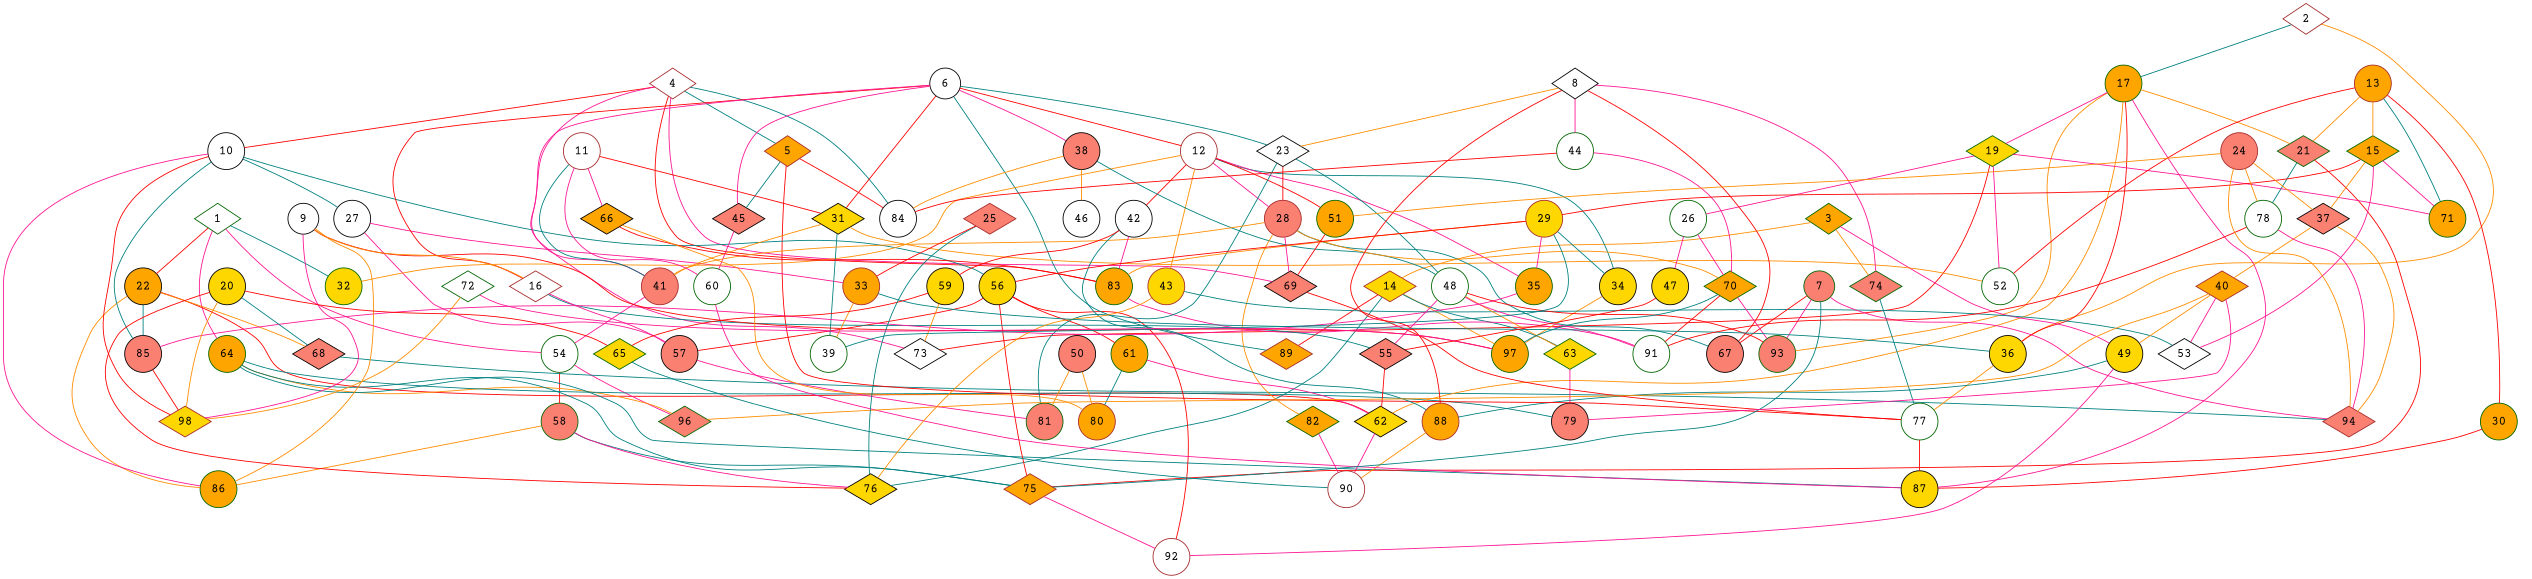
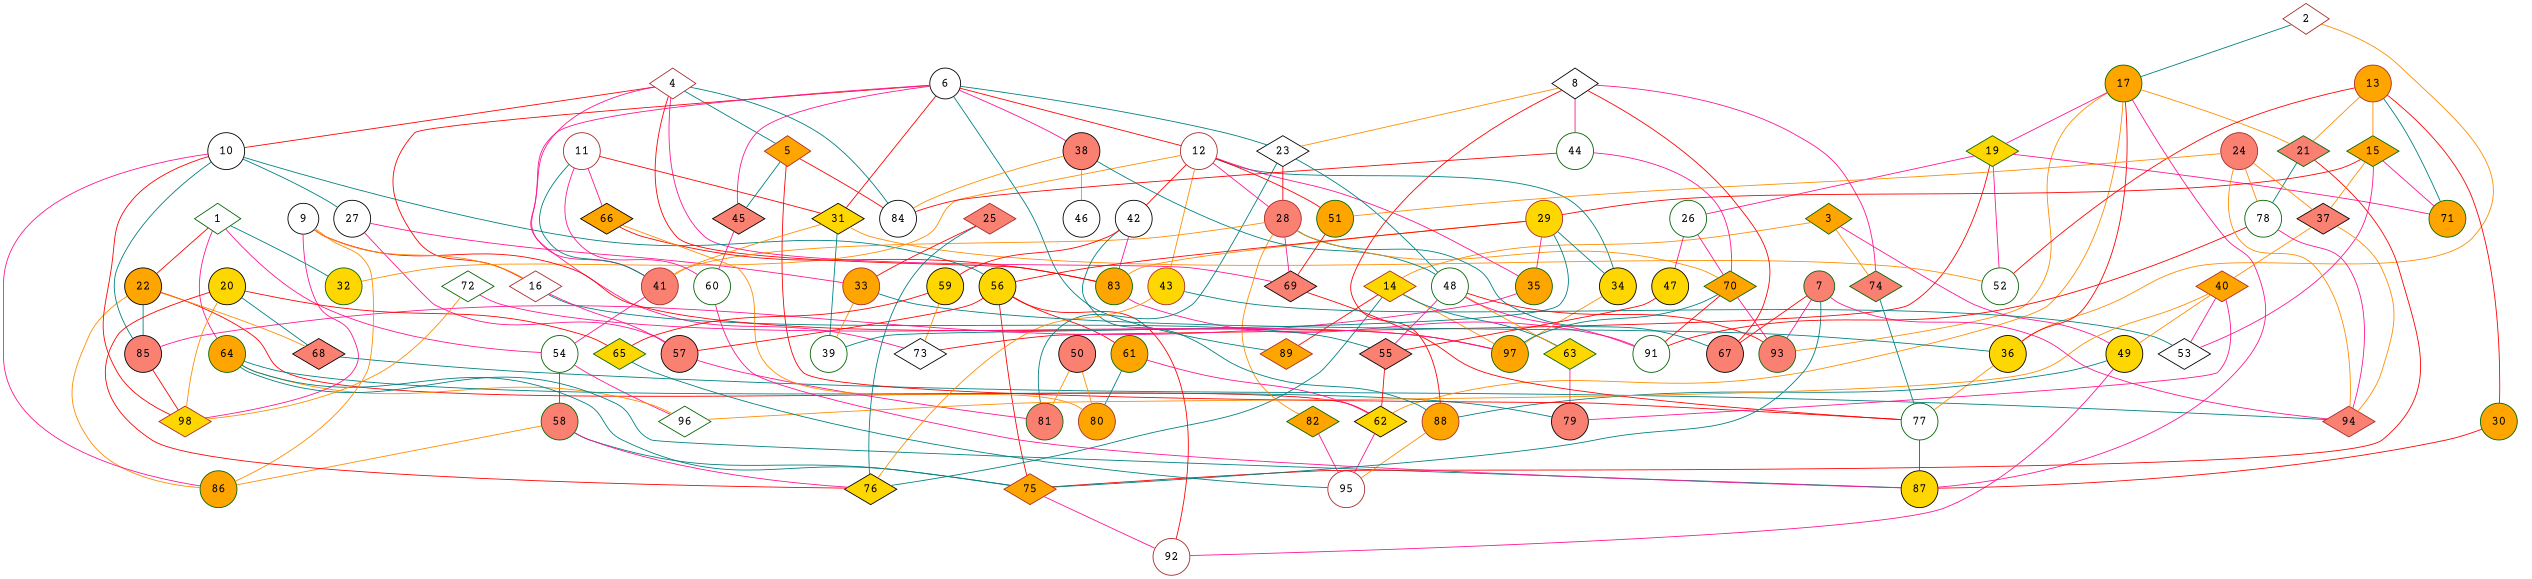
  graph {
    fontname="Courier Prime"
    node [color=darkgreen fillcolor=white fontname="Courier Prime" shape=circle style=filled]
    edge [color=deeppink fontname="Courier Prime"]
    1 [shape=diamond]
    22 [color=black fillcolor=orange]
    32 [fillcolor=gold]
    54
    64 [fillcolor=orange]
    86 [fillcolor=orange]
    85 [color=black fillcolor=salmon]
    62 [color=black fillcolor=gold shape=diamond]
    68 [color=black fillcolor=salmon shape=diamond]
-   96 [fillcolor=salmon shape=diamond]
+   96 [shape=diamond]
    58 [fillcolor=salmon]
    75 [color=brown fillcolor=orange shape=diamond]
    87 [color=black fillcolor=gold]
    79 [color=black fillcolor=salmon]
    2 [color=brown shape=diamond]
    17 [fillcolor=orange]
    36 [color=black fillcolor=gold]
    93 [fillcolor=salmon]
    21 [fillcolor=salmon shape=diamond]
    19 [fillcolor=gold shape=diamond]
    77
    3 [fillcolor=orange shape=diamond]
    14 [color=brown fillcolor=gold shape=diamond]
    49 [color=black fillcolor=gold]
    74 [fillcolor=salmon shape=diamond]
    89 [color=brown fillcolor=orange shape=diamond]
    97 [fillcolor=orange]
    63 [fillcolor=gold shape=diamond]
    76 [color=black fillcolor=gold shape=diamond]
    88 [color=brown fillcolor=orange]
    92 [color=brown]
    4 [color=brown shape=diamond]
    5 [color=brown fillcolor=orange shape=diamond]
    10 [color=black]
    41 [color=brown fillcolor=salmon]
    69 [color=black fillcolor=salmon shape=diamond]
    83 [fillcolor=orange]
    84 [color=black]
    45 [color=black fillcolor=salmon shape=diamond]
    n40 [color=brown fillcolor=gold label=98 shape=diamond]
    27 [color=black]
    56 [color=black fillcolor=gold]
    91
    60
    6 [color=black]
    12 [color=brown]
    16 [color=brown shape=diamond]
    23 [color=black shape=diamond]
    31 [color=black fillcolor=gold shape=diamond]
    38 [color=black fillcolor=salmon]
    73 [color=black shape=diamond]
    28 [color=brown fillcolor=salmon]
    34 [color=black fillcolor=gold]
    35 [fillcolor=orange]
    42 [color=black]
    43 [color=brown fillcolor=gold]
    51 [fillcolor=orange]
    55 [color=black fillcolor=salmon shape=diamond]
    57 [color=black fillcolor=salmon]
    48
    81 [fillcolor=salmon]
    52
    39
    46 [color=black]
    7 [fillcolor=salmon]
    67 [color=black fillcolor=salmon]
    94 [color=brown fillcolor=salmon shape=diamond]
    8 [color=black shape=diamond]
    44
    70 [fillcolor=orange shape=diamond]
-   90 [color=brown]
+   90 [color=brown label=95]
    9 [color=black]
    33 [color=brown fillcolor=orange]
    61 [fillcolor=orange]
    11 [color=brown]
    66 [color=black fillcolor=orange shape=diamond]
    80 [color=brown fillcolor=orange]
    82 [fillcolor=orange shape=diamond]
    59 [color=black fillcolor=gold]
    53 [color=black shape=diamond]
    13 [color=brown fillcolor=orange]
    15 [fillcolor=orange shape=diamond]
    30 [fillcolor=orange]
    71 [fillcolor=orange]
    29 [color=brown fillcolor=gold]
    37 [color=black fillcolor=salmon shape=diamond]
    78
    40 [color=brown fillcolor=orange shape=diamond]
    26
    65 [fillcolor=gold shape=diamond]
    47 [color=black fillcolor=gold]
    20 [color=black fillcolor=gold]
    24 [color=brown fillcolor=salmon]
    25 [color=brown fillcolor=salmon shape=diamond]
    50 [color=black fillcolor=salmon]
    72 [shape=diamond]
    1 -- 22 [color=red]
    1 -- 32 [color=teal]
    1 -- 54
    1 -- 64
    22 -- 86 [color=darkorange]
    22 -- 85 [color=teal]
    22 -- 62 [color=red]
    22 -- 68 [color=darkorange]
    54 -- 96
    54 -- 58 [color=red]
    64 -- 96 [color=darkorange]
    64 -- 75 [color=teal]
    64 -- 87 [color=teal]
    64 -- 79 [color=teal]
    85 -- n40 [color=red]
    62 -- 90
    68 -- 94 [color=teal]
    58 -- 86 [color=darkorange]
    58 -- 75 [color=teal]
    58 -- 76
    75 -- 92
    2 -- 17 [color=teal]
    2 -- 36 [color=darkorange]
    17 -- 62 [color=darkorange]
    17 -- 87
    17 -- 36 [color=red]
    17 -- 93 [color=darkorange]
    17 -- 21 [color=darkorange]
    17 -- 19
    36 -- 77 [color=darkorange]
    21 -- 75 [color=red]
    21 -- 78 [color=teal]
    19 -- 73 [color=red]
    19 -- 52
    19 -- 71
    19 -- 26
    77 -- 87 [color=red]
    3 -- 14 [color=darkorange]
    3 -- 49
    3 -- 74 [color=darkorange]
    14 -- 89 [color=red]
    14 -- 97 [color=darkorange]
    14 -- 63 [color=teal]
    14 -- 76 [color=teal]
    49 -- 88 [color=teal]
    49 -- 92
    74 -- 77 [color=teal]
    63 -- 79
    88 -- 90 [color=darkorange]
    4 -- 5 [color=teal]
    4 -- 10 [color=red]
    4 -- 41
    4 -- 69
    4 -- 83 [color=red]
    4 -- 84 [color=teal]
    5 -- 77 [color=red]
    5 -- 84 [color=red]
    5 -- 45 [color=teal]
    10 -- 86
    10 -- 85 [color=teal]
    10 -- n40 [color=red]
    10 -- 27 [color=teal]
    10 -- 56 [color=teal]
    41 -- 54
    69 -- 77 [color=red]
    83 -- 91
    45 -- 60
    27 -- 57
    27 -- 33
    56 -- 75 [color=red]
    56 -- 92 [color=red]
    56 -- 57 [color=red]
    56 -- 61 [color=red]
    60 -- 87
    6 -- 89 [color=teal]
    6 -- 45
    6 -- 12 [color=red]
    6 -- 16 [color=red]
    6 -- 23 [color=teal]
    6 -- 31 [color=red]
    6 -- 38
    6 -- 73
    12 -- 32 [color=darkorange]
    12 -- 28
    12 -- 34 [color=teal]
    12 -- 35
    12 -- 42 [color=red]
    12 -- 43 [color=darkorange]
    12 -- 51 [color=red]
    16 -- 55 [color=teal]
    16 -- 57
    23 -- 28 [color=red]
    23 -- 48 [color=teal]
    23 -- 81 [color=teal]
    31 -- 41 [color=darkorange]
    31 -- 52 [color=darkorange]
    31 -- 39 [color=teal]
    38 -- 84 [color=darkorange]
    38 -- 48 [color=teal]
    38 -- 46 [color=darkorange]
    28 -- 41 [color=darkorange]
    28 -- 69
    28 -- 67 [color=teal]
    28 -- 70 [color=darkorange]
    28 -- 82 [color=darkorange]
    34 -- 97 [color=darkorange]
    35 -- 85
    42 -- 88 [color=teal]
    42 -- 83
    42 -- 59 [color=red]
    43 -- 76 [color=darkorange]
    43 -- 53 [color=teal]
    51 -- 69 [color=red]
    55 -- 62 [color=red]
    57 -- 81
    48 -- 93 [color=red]
    48 -- 63 [color=darkorange]
    48 -- 91
    48 -- 55
    7 -- 75 [color=teal]
    7 -- 93
    7 -- 67 [color=red]
    7 -- 94
    8 -- 74
    8 -- 88 [color=red]
    8 -- 23 [color=darkorange]
    8 -- 67 [color=red]
    8 -- 44
    44 -- 84 [color=red]
    44 -- 70
    70 -- 93
    70 -- 97 [color=teal]
    70 -- 91 [color=red]
    9 -- 86 [color=darkorange]
    9 -- 97 [color=red]
    9 -- n40
    9 -- 16 [color=darkorange]
    33 -- 36 [color=teal]
    33 -- 39 [color=darkorange]
    61 -- 62
    61 -- 80 [color=teal]
    11 -- 41 [color=teal]
    11 -- 60
    11 -- 31 [color=red]
    11 -- 66
    66 -- 83 [color=red]
    66 -- 80 [color=darkorange]
    82 -- 90
    59 -- 73 [color=darkorange]
    59 -- 65 [color=red]
    13 -- 21 [color=darkorange]
    13 -- 52 [color=red]
    13 -- 15 [color=darkorange]
    13 -- 30 [color=red]
    13 -- 71 [color=teal]
    15 -- 53
    15 -- 71
    15 -- 29 [color=red]
    15 -- 37 [color=darkorange]
    30 -- 87 [color=red]
    29 -- 83 [color=darkorange]
    29 -- 56 [color=red]
    29 -- 34 [color=teal]
    29 -- 35
    29 -- 39 [color=teal]
    37 -- 94 [color=darkorange]
    37 -- 40 [color=darkorange]
    78 -- 91 [color=red]
    78 -- 94
    40 -- 96 [color=darkorange]
    40 -- 79
    40 -- 49 [color=darkorange]
    40 -- 53
    26 -- 70
    26 -- 47
    65 -- 90 [color=teal]
    47 -- 55 [color=red]
    20 -- 68 [color=teal]
    20 -- 76 [color=red]
    20 -- n40 [color=darkorange]
    20 -- 65 [color=red]
    24 -- 51 [color=darkorange]
    24 -- 94 [color=darkorange]
    24 -- 37 [color=darkorange]
    24 -- 78 [color=darkorange]
    25 -- 76 [color=teal]
    25 -- 33 [color=red]
    50 -- 81 [color=darkorange]
    50 -- 80 [color=darkorange]
    72 -- 97
    72 -- n40 [color=darkorange]
  }
